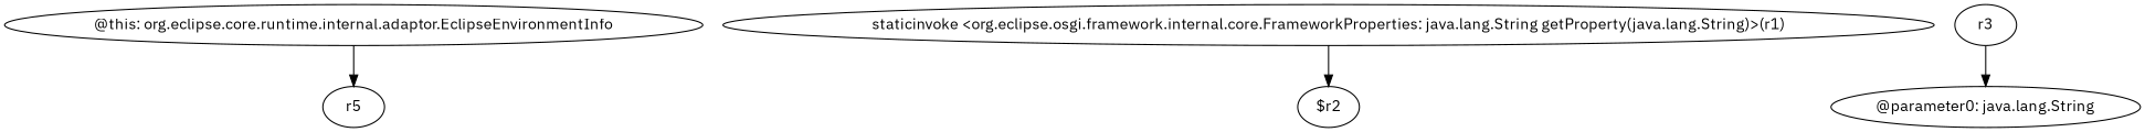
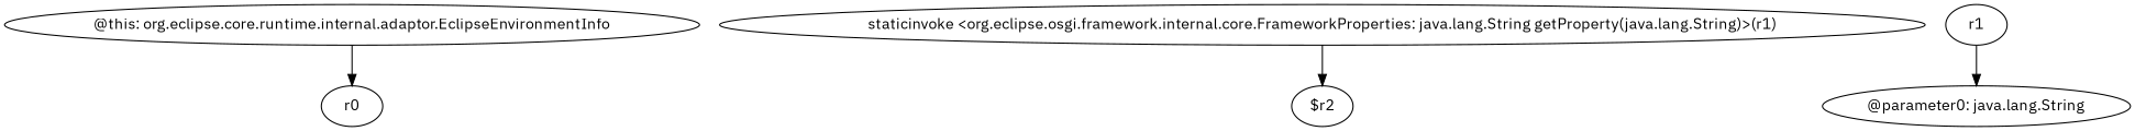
  digraph {
    fontname="IBM Plex Sans"
    node [fontname="IBM Plex Sans"]
    edge [fontname="IBM Plex Sans"]
    n1 [label="@this: org.eclipse.core.runtime.internal.adaptor.EclipseEnvironmentInfo"]
-   n2 [label=r5]
+   n2 [label=r0]
    n3 [label="staticinvoke <org.eclipse.osgi.framework.internal.core.FrameworkProperties: java.lang.String getProperty(java.lang.String)>(r1)"]
    n4 [label="$r2"]
    n5 [label="@parameter0: java.lang.String"]
-   n6 [label=r3]
+   n6 [label=r1]
    n1 -> n2
    n3 -> n4
    n6 -> n5
  }
